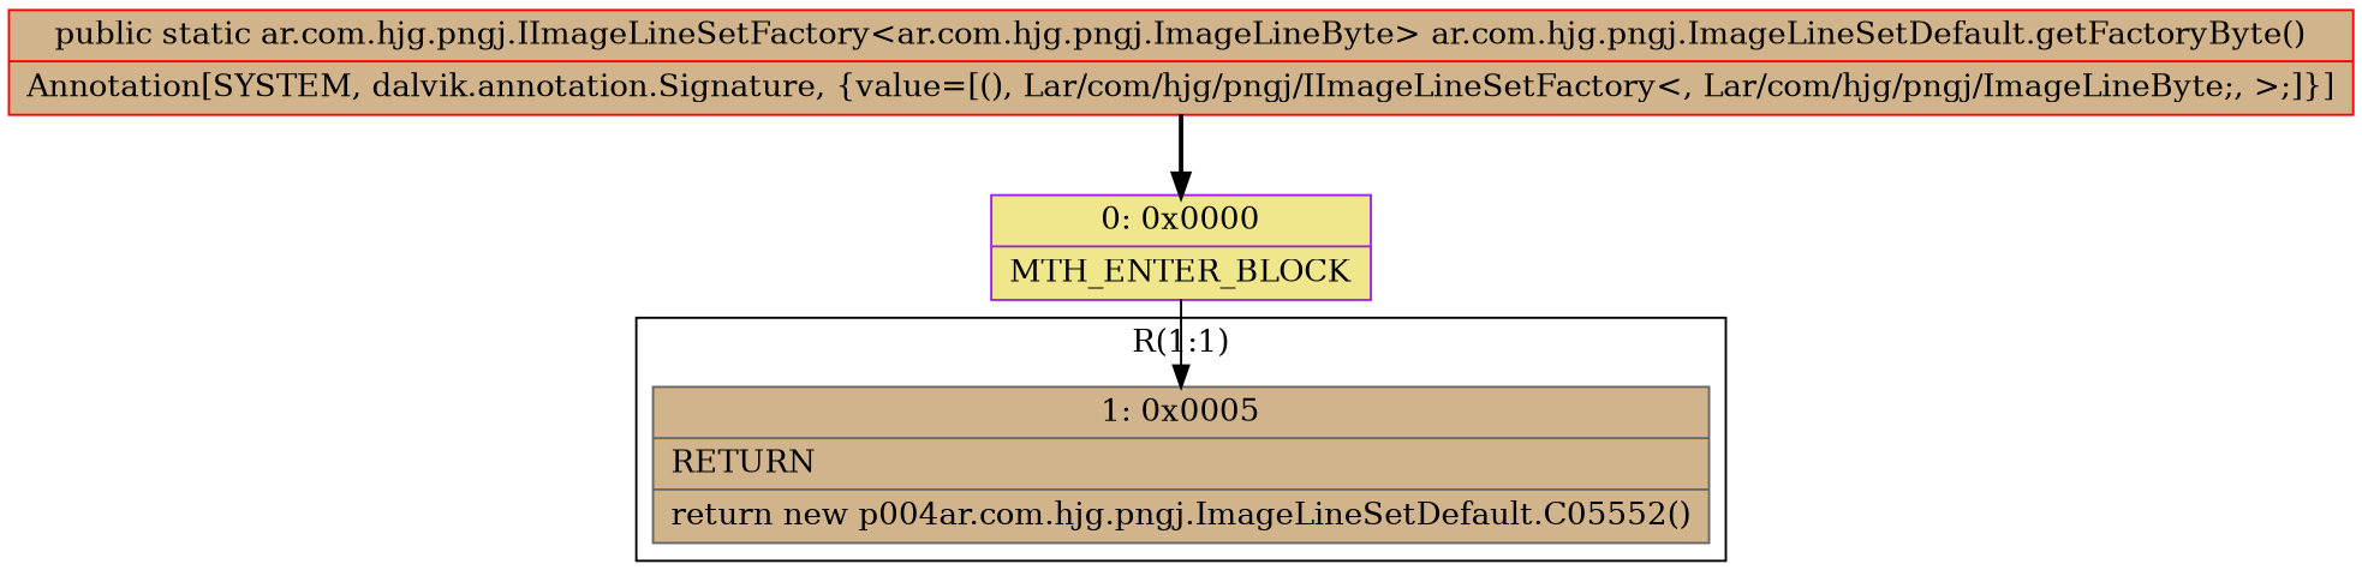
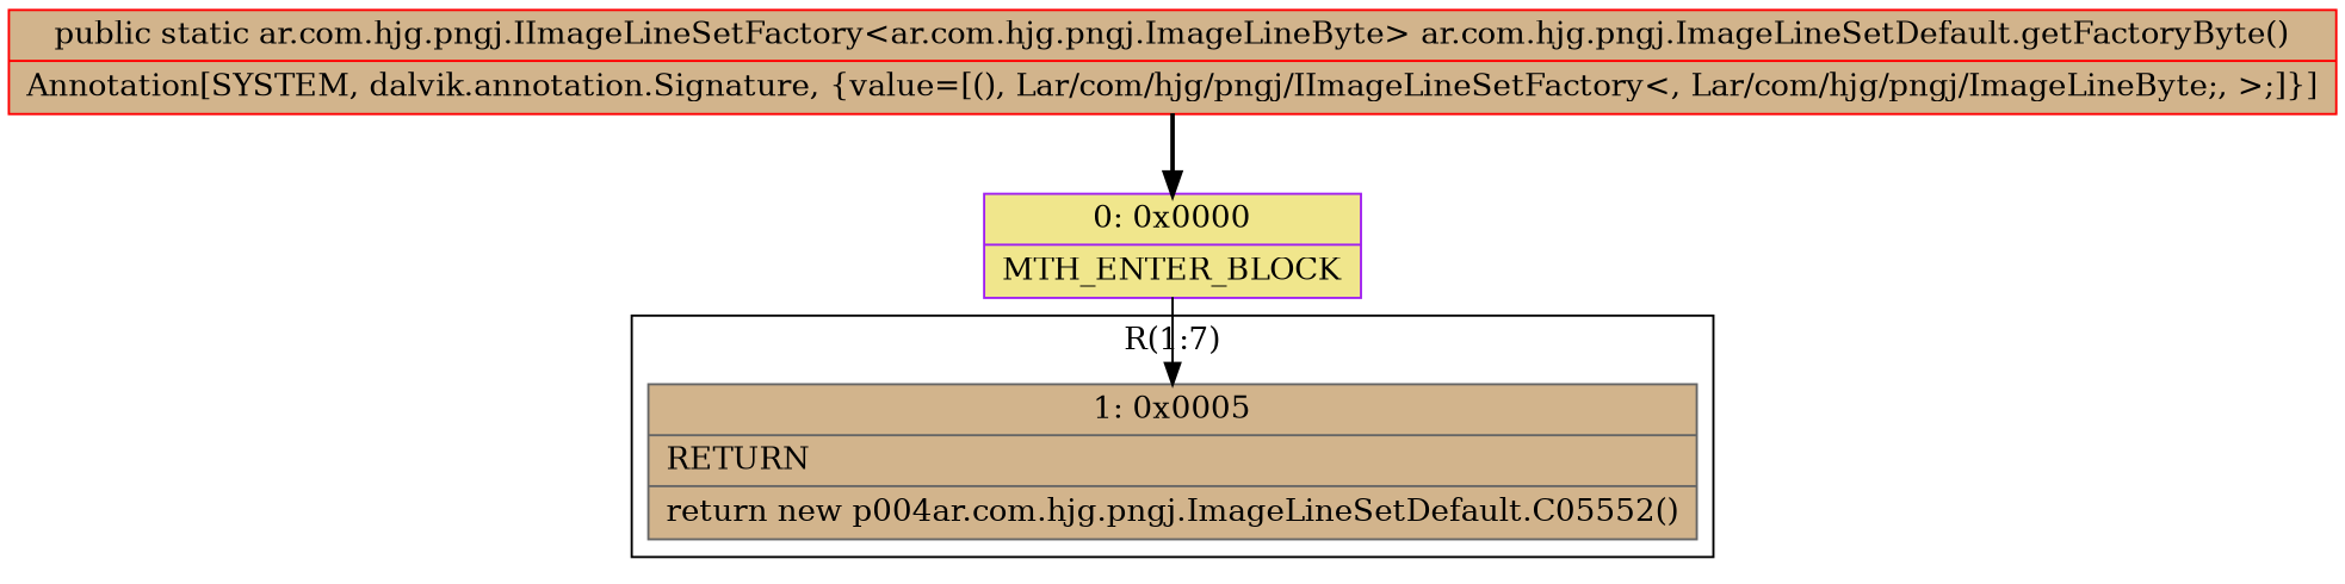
  digraph {
    node [shape=record style=filled fillcolor=tan]
    edge [color=black]
    n1 [color=gray40 label="{1\:\ 0x0005|RETURN\l|return new p004ar.com.hjg.pngj.ImageLineSetDefault.C05552()\l}"]
    n2 [color=purple label="{0\:\ 0x0000|MTH_ENTER_BLOCK\l}" fillcolor=khaki]
    n3 [label="{public static ar.com.hjg.pngj.IImageLineSetFactory\<ar.com.hjg.pngj.ImageLineByte\> ar.com.hjg.pngj.ImageLineSetDefault.getFactoryByte()  | Annotation[SYSTEM, dalvik.annotation.Signature, \{value=[(), Lar\/com\/hjg\/pngj\/IImageLineSetFactory\<, Lar\/com\/hjg\/pngj\/ImageLineByte;, \>;]\}]\l}" color=red]
    subgraph cluster_1 {
-     label="R(1:1)"
+     label="R(1:7)"
      n1
    }
    n2 -> n1 [style=solid]
    n3 -> n2 [style=bold]
  }
